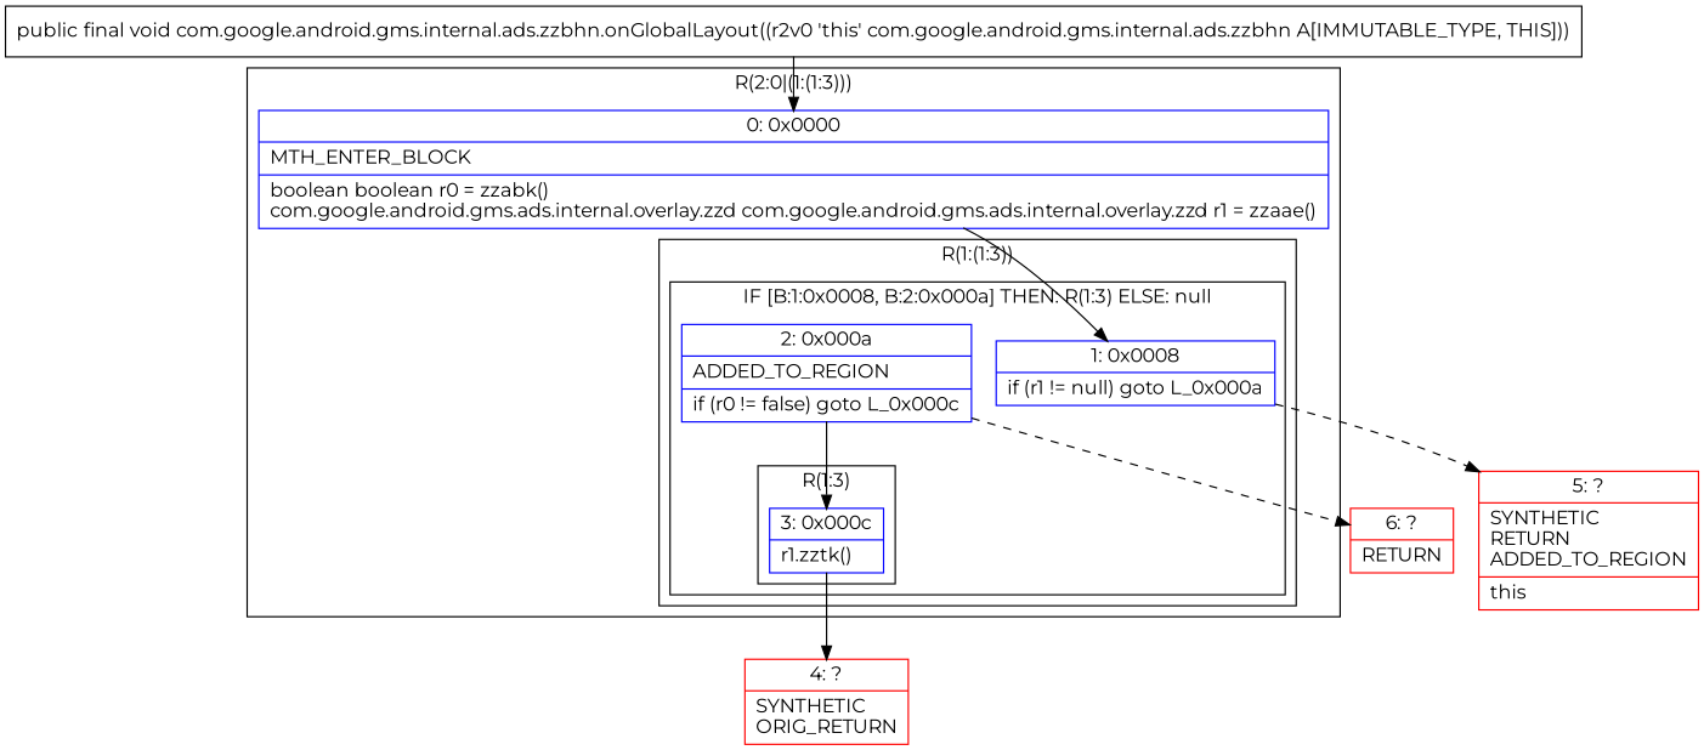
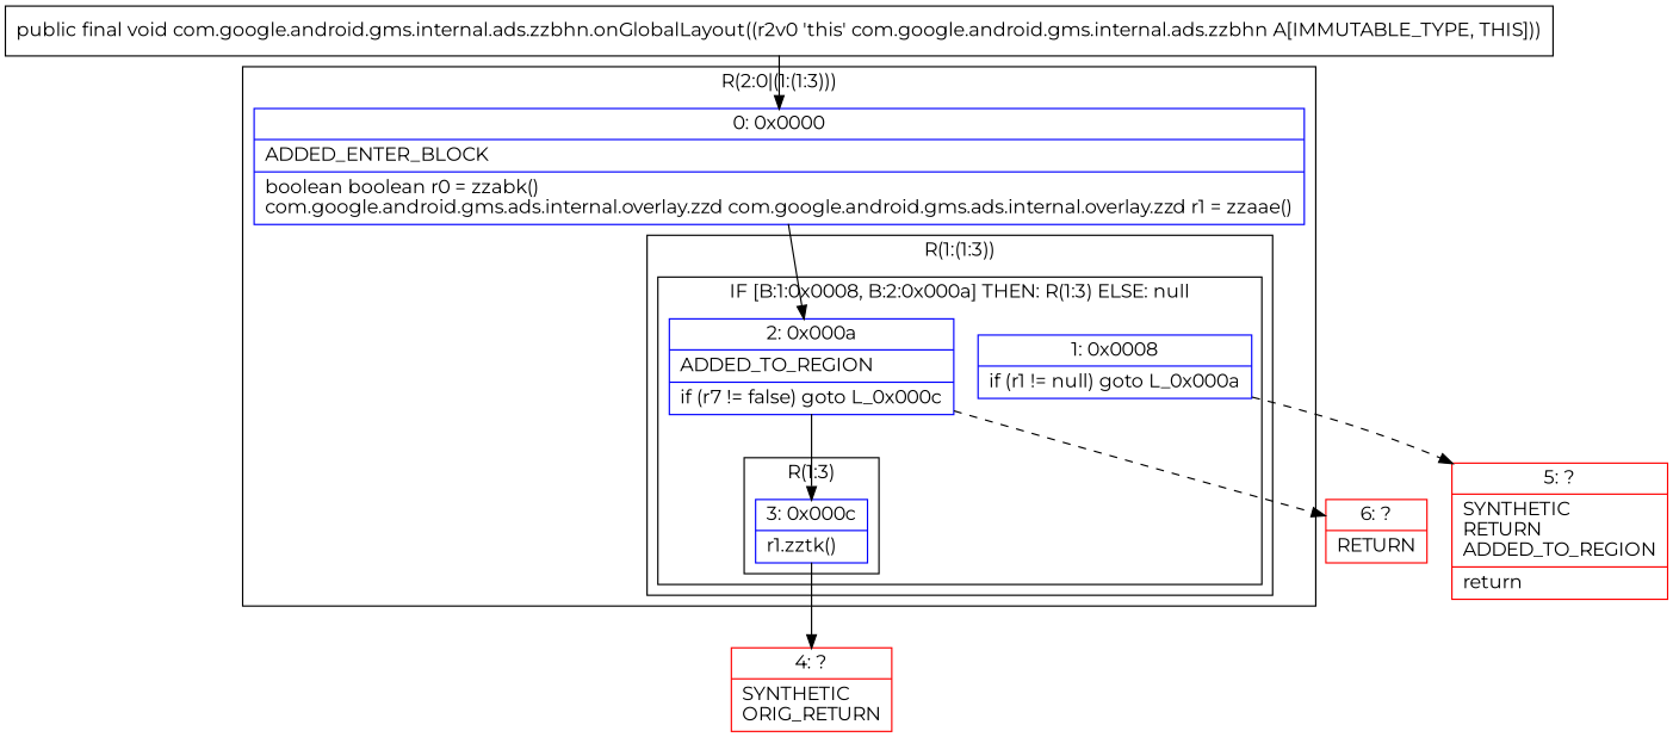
  digraph {
    fontname=Montserrat
    node [color=blue fontname=Montserrat shape=record]
    edge [fontname=Montserrat]
    n1 [label="{3\:\ 0x000c|r1.zztk()\l}"]
    n2 [label="{1\:\ 0x0008|if (r1 != null) goto L_0x000a\l}"]
-   n3 [label="{2\:\ 0x000a|ADDED_TO_REGION\l|if (r0 != false) goto L_0x000c\l}"]
-   n4 [label="{0\:\ 0x0000|MTH_ENTER_BLOCK\l|boolean boolean r0 = zzabk()\lcom.google.android.gms.ads.internal.overlay.zzd com.google.android.gms.ads.internal.overlay.zzd r1 = zzaae()\l}"]
+   n3 [label="{2\:\ 0x000a|ADDED_TO_REGION\l|if (r7 != false) goto L_0x000c\l}"]
+   n4 [label="{0\:\ 0x0000|ADDED_ENTER_BLOCK\l|boolean boolean r0 = zzabk()\lcom.google.android.gms.ads.internal.overlay.zzd com.google.android.gms.ads.internal.overlay.zzd r1 = zzaae()\l}"]
    n5 [color=red label="{4\:\ ?|SYNTHETIC\lORIG_RETURN\l}"]
-   n6 [color=red label="{5\:\ ?|SYNTHETIC\lRETURN\lADDED_TO_REGION\l|this\l}"]
+   n6 [color=red label="{5\:\ ?|SYNTHETIC\lRETURN\lADDED_TO_REGION\l|return\l}"]
    n7 [color=red label="{6\:\ ?|RETURN\l}"]
    n8 [label="{public final void com.google.android.gms.internal.ads.zzbhn.onGlobalLayout((r2v0 'this' com.google.android.gms.internal.ads.zzbhn A[IMMUTABLE_TYPE, THIS])) }" color=""]
    subgraph cluster_1 {
      label="R(2:0|(1:(1:3)))"
      n4
      subgraph cluster_2 {
        label="R(1:(1:3))"
        subgraph cluster_3 {
          label="IF [B:1:0x0008, B:2:0x000a] THEN: R(1:3) ELSE: null"
          n2
          n3
          subgraph cluster_4 {
            label="R(1:3)"
            n1
          }
        }
      }
    }
    n1 -> n5
    n2 -> n6 [style=dashed]
    n3 -> n1
    n3 -> n7 [style=dashed]
-   n4 -> n2
+   n4 -> n3
    n8 -> n4
  }
